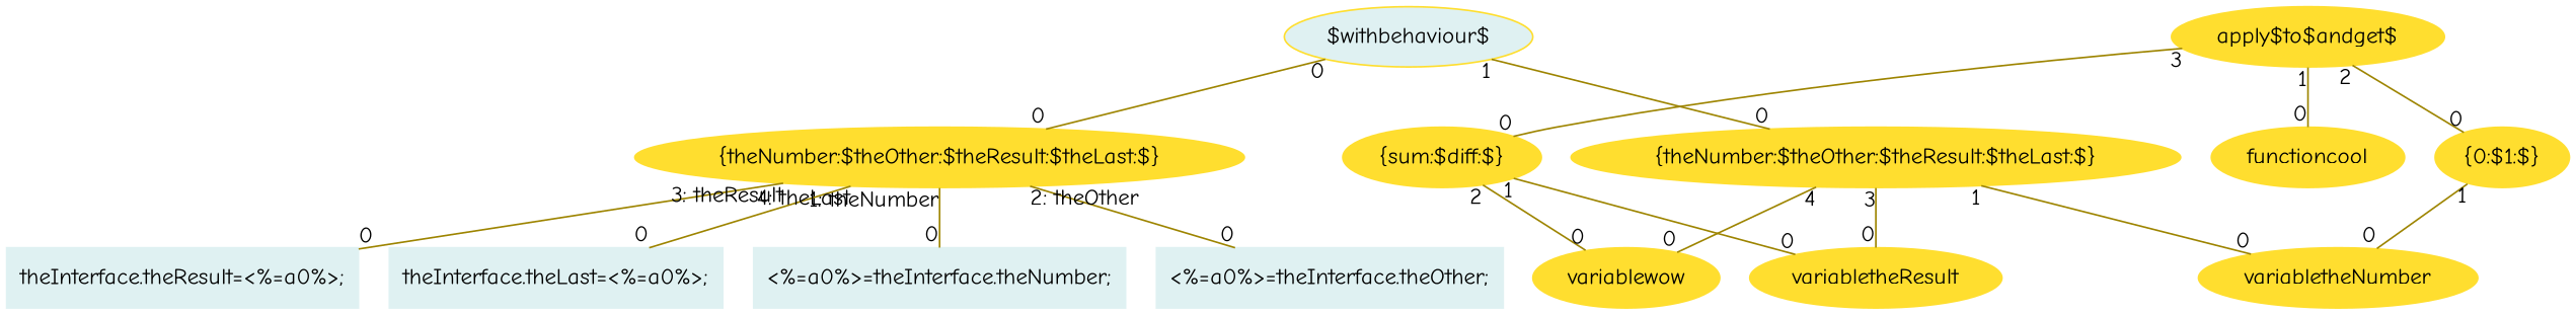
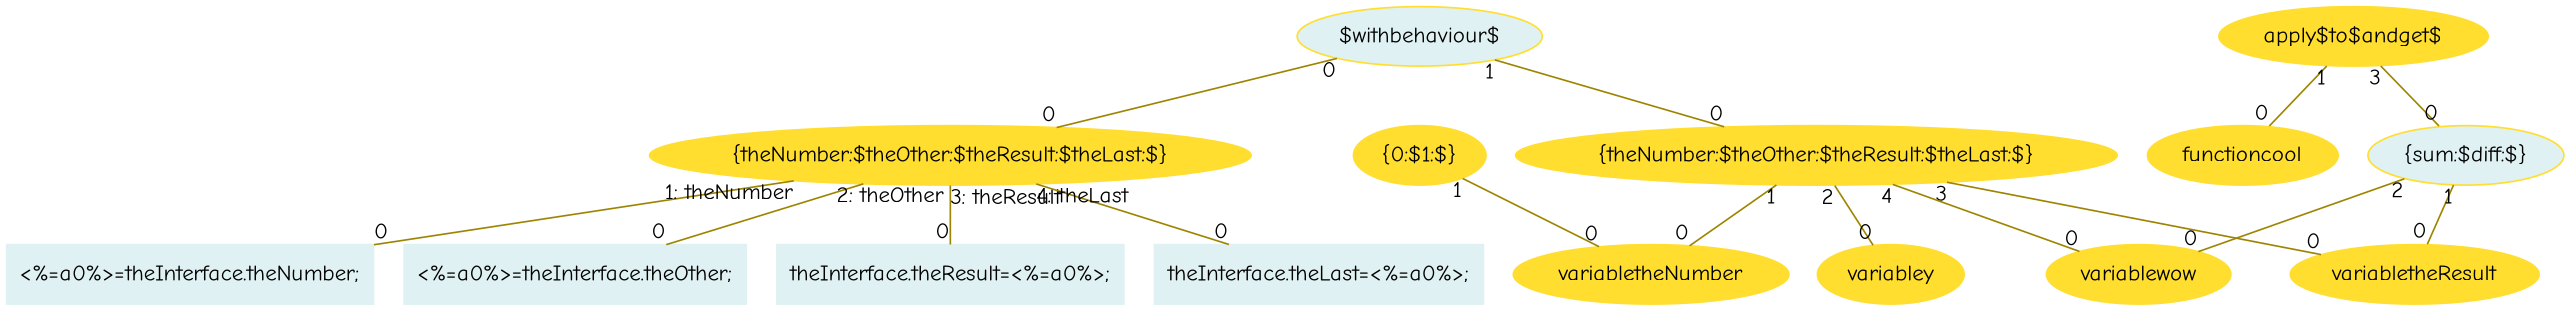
  digraph {
    fontname="Comic Neue"
    node [color="#ffde2f" fontname="Comic Neue" shape=ellipse style=filled]
    edge [arrowHead=none arrowsize=1 color="#9d8400" dir=none fontname="Comic Neue" headlabel=0 taillabel=1]
    n1 [label=variabletheNumber]
+   n2 [label=variabley]
    n3 [label=variabletheResult]
    n4 [label=variablewow]
    n5 [label="{theNumber:$theOther:$theResult:$theLast:$}"]
    n6 [label=functioncool]
    n7 [label="{0:$1:$}"]
-   n8 [label="{sum:$diff:$}"]
+   n8 [label="{sum:$diff:$}" fillcolor="#dff1f2"]
    n9 [label="apply$to$andget$"]
    n10 [fillcolor="#dff1f2" label="$withbehaviour$"]
    n11 [label="{theNumber:$theOther:$theResult:$theLast:$}"]
    n12 [color="#dff1f2" label="<%=a0%>=theInterface.theNumber;\n" shape=box]
    n13 [color="#dff1f2" label="<%=a0%>=theInterface.theOther;\n" shape=box]
    n14 [color="#dff1f2" label="theInterface.theResult=<%=a0%>;\n" shape=box]
    n15 [color="#dff1f2" label="theInterface.theLast=<%=a0%>;\n" shape=box]
    n5 -> n1
+   n5 -> n2 [taillabel=2]
    n5 -> n3 [taillabel=3]
    n5 -> n4 [taillabel=4]
    n7 -> n1
    n8 -> n3
    n8 -> n4 [taillabel=2]
    n9 -> n6
-   n9 -> n7 [taillabel=2]
    n9 -> n8 [taillabel=3]
    n10 -> n5
    n10 -> n11 [taillabel=0]
    n11 -> n12 [taillabel="1: theNumber"]
    n11 -> n13 [taillabel="2: theOther"]
    n11 -> n14 [taillabel="3: theResult"]
    n11 -> n15 [taillabel="4: theLast"]
  }
